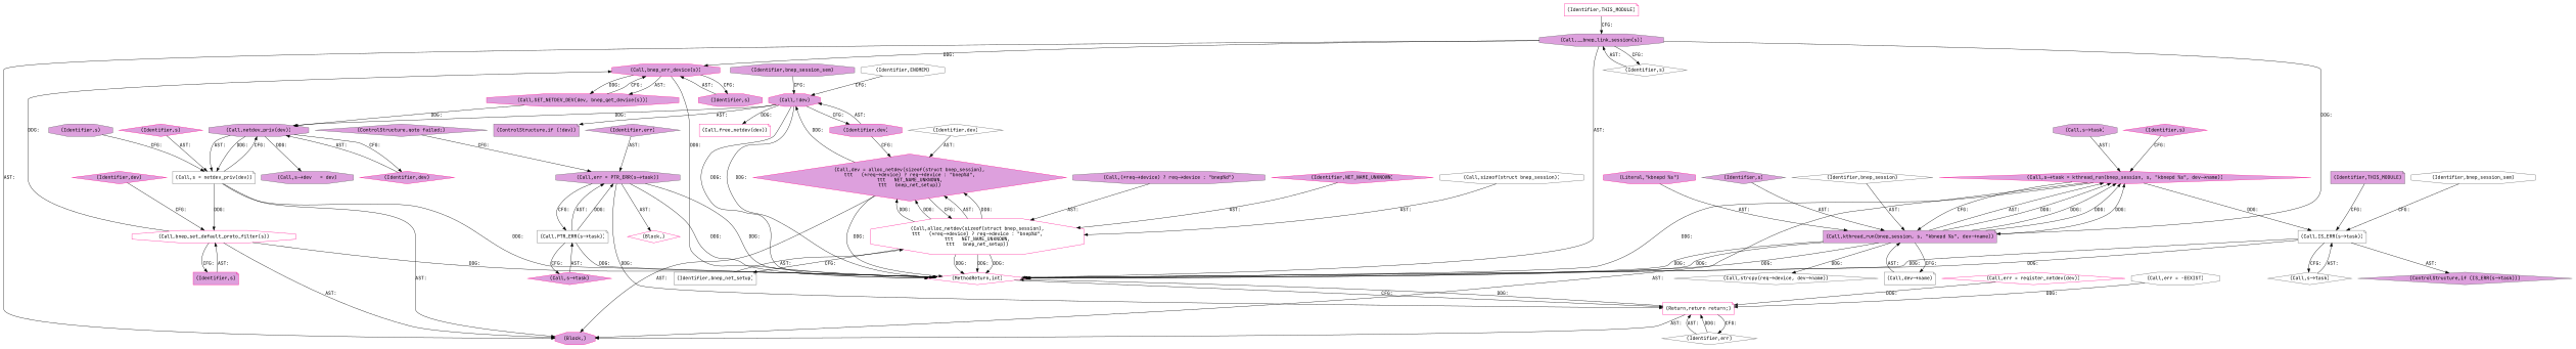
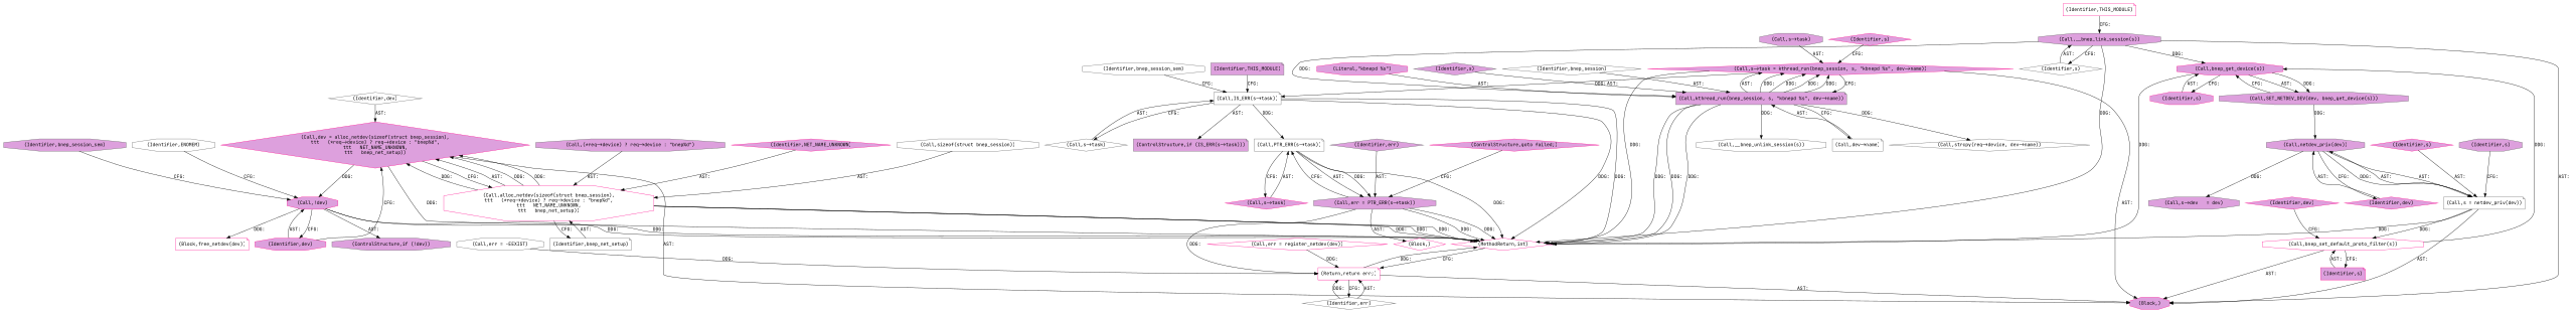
  digraph {
    fontname="JetBrains Mono"
    node [color=gray40 fillcolor=plum fontname="JetBrains Mono" shape=octagon style=filled]
    edge [fontname="JetBrains Mono"]
    n1 [color=deeppink label="(Call,s->task = kthread_run(bnep_session, s, \"kbnepd %s\", dev->name))" shape=diamond]
    n2 [label="(Call,kthread_run(bnep_session, s, \"kbnepd %s\", dev->name))" shape=note]
    n3 [fillcolor=white label="(Call,IS_ERR(s->task))" shape=note]
    n4 [color=deeppink label="(Block,)"]
    n5 [color=deeppink fillcolor=white label="(MethodReturn,int)" shape=diamond]
    n6 [fillcolor=white label="(Call,strcpy(req->device, dev->name))" shape=diamond]
    n7 [fillcolor=white label="(Call,dev->name)" shape=note]
+   n8 [fillcolor=white label="(Call,__bnep_unlink_session(s))"]
    n9 [fillcolor=white label="(Call,PTR_ERR(s->task))" shape=note]
    n10 [fillcolor=white label="(Call,s->task)" shape=diamond]
-   n11 [label="(ControlStructure,if (IS_ERR(s->task)))" shape=diamond]
-   n12 [color=deeppink fillcolor=white label="(Return,return return;)" shape=note]
+   n11 [label="(ControlStructure,if (IS_ERR(s->task)))" shape=note]
+   n12 [color=deeppink fillcolor=white label="(Return,return err;)" shape=note]
    n13 [label="(Call,__bnep_link_session(s))"]
    n14 [fillcolor=white label="(Identifier,s)" shape=diamond]
-   n15 [color=deeppink label="(Call,bnep_err_device(s))"]
+   n15 [color=deeppink label="(Call,bnep_get_device(s))"]
    n16 [color=deeppink label="(Identifier,s)"]
-   n17 [color=deeppink label="(Call,SET_NETDEV_DEV(dev, bnep_get_device(s)))"]
+   n17 [label="(Call,SET_NETDEV_DEV(dev, bnep_get_device(s)))"]
    n18 [label="(Call,netdev_priv(dev))"]
    n19 [color=deeppink fillcolor=white label="(Call,bnep_set_default_proto_filter(s))"]
    n20 [color=deeppink label="(Identifier,s)" shape=note]
    n21 [fillcolor=white label="(Call,s = netdev_priv(dev))" shape=note]
    n22 [color=deeppink label="(Identifier,dev)" shape=diamond]
    n23 [label="(Call,s->dev   = dev)"]
    n24 [color=deeppink label="(Call,!dev)"]
-   n25 [color=deeppink fillcolor=white label="(Call,free_netdev(dev))" shape=note]
+   n25 [color=deeppink fillcolor=white label="(Block,free_netdev(dev))" shape=note]
    n26 [color=deeppink label="(Identifier,dev)"]
-   n27 [label="(ControlStructure,if (!dev))" shape=note]
+   n27 [label="(ControlStructure,if (!dev))"]
    n28 [color=deeppink label="(Call,dev = alloc_netdev(sizeof(struct bnep_session),\n\t\t\t   (*req->device) ? req->device : \"bnep%d\",\n\t\t\t   NET_NAME_UNKNOWN,\n\t\t\t   bnep_net_setup))" shape=diamond]
    n29 [color=deeppink fillcolor=white label="(Call,alloc_netdev(sizeof(struct bnep_session),\n\t\t\t   (*req->device) ? req->device : \"bnep%d\",\n\t\t\t   NET_NAME_UNKNOWN,\n\t\t\t   bnep_net_setup))"]
    n30 [fillcolor=white label="(Identifier,bnep_net_setup)" shape=note]
    n31 [label="(Call,err = PTR_ERR(s->task))"]
    n32 [color=deeppink label="(Call,s->task)" shape=diamond]
    n33 [color=deeppink fillcolor=white label="(Block,)" shape=diamond]
    n34 [fillcolor=white label="(Identifier,err)" shape=diamond]
    n35 [color=deeppink label="(Identifier,dev)" shape=diamond]
    n36 [color=deeppink label="(Identifier,s)" shape=diamond]
    n37 [color=deeppink fillcolor=white label="(Identifier,THIS_MODULE)" shape=note]
    n38 [label="(Call,s->task)"]
    n39 [label="(Identifier,THIS_MODULE)" shape=note]
-   n40 [label="(ControlStructure,goto failed;)" shape=diamond]
+   n40 [color=deeppink label="(ControlStructure,goto failed;)" shape=diamond]
    n41 [label="(Call,(*req->device) ? req->device : \"bnep%d\")"]
    n42 [color=deeppink label="(Identifier,NET_NAME_UNKNOWN)" shape=diamond]
    n43 [fillcolor=white label="(Identifier,bnep_session_sem)"]
    n44 [color=deeppink fillcolor=white label="(Call,err = register_netdev(dev))" shape=diamond]
    n45 [color=deeppink label="(Literal,\"kbnepd %s\")"]
    n46 [color=deeppink label="(Identifier,s)" shape=diamond]
    n47 [label="(Identifier,s)" shape=diamond]
    n48 [label="(Identifier,bnep_session_sem)"]
    n49 [fillcolor=white label="(Call,err = -EEXIST)"]
    n50 [fillcolor=white label="(Call,sizeof(struct bnep_session))"]
    n51 [fillcolor=white label="(Identifier,ENOMEM)"]
    n52 [fillcolor=white label="(Identifier,bnep_session)" shape=diamond]
    n53 [fillcolor=white label="(Identifier,dev)" shape=diamond]
    n54 [label="(Identifier,err)" shape=diamond]
    n55 [label="(Identifier,s)"]
    n1 -> n2 [label="CFG: "]
    n1 -> n3 [label="DDG: "]
    n1 -> n4 [label="AST: "]
    n1 -> n5 [label="DDG: "]
    n2 -> n1 [label="AST: "]
    n2 -> n1 [label="DDG: "]
    n2 -> n1 [label="DDG: "]
    n2 -> n1 [label="DDG: "]
    n2 -> n1 [label="DDG: "]
    n2 -> n5 [label="DDG: "]
    n2 -> n5 [label="DDG: "]
    n2 -> n5 [label="DDG: "]
    n2 -> n6 [label="DDG: "]
    n2 -> n7 [label="CFG: "]
+   n2 -> n8 [label="DDG: "]
    n3 -> n5 [label="DDG: "]
    n3 -> n5 [label="DDG: "]
+   n3 -> n9 [label="DDG: "]
    n3 -> n10 [label="CFG: "]
    n3 -> n11 [label="AST: "]
    n5 -> n12 [label="CFG: "]
    n7 -> n2 [label="AST: "]
    n9 -> n5 [label="DDG: "]
    n9 -> n31 [label="AST: "]
    n9 -> n31 [label="DDG: "]
    n9 -> n32 [label="CFG: "]
    n10 -> n3 [label="AST: "]
    n12 -> n4 [label="AST: "]
    n12 -> n5 [label="DDG: "]
    n12 -> n34 [label="CFG: "]
    n13 -> n2 [label="DDG: "]
    n13 -> n4 [label="AST: "]
-   n13 -> n5 [label="AST: "]
+   n13 -> n5 [label="DDG: "]
    n13 -> n14 [label="CFG: "]
    n13 -> n15 [label="DDG: "]
    n14 -> n13 [label="AST: "]
    n15 -> n5 [label="DDG: "]
    n15 -> n16 [label="CFG: "]
    n15 -> n17 [label="AST: "]
    n15 -> n17 [label="DDG: "]
    n16 -> n15 [label="AST: "]
    n17 -> n15 [label="CFG: "]
    n17 -> n18 [label="DDG: "]
    n18 -> n21 [label="AST: "]
    n18 -> n21 [label="DDG: "]
    n18 -> n22 [label="CFG: "]
    n18 -> n23 [label="DDG: "]
    n19 -> n4 [label="AST: "]
-   n19 -> n5 [label="DDG: "]
    n19 -> n15 [label="DDG: "]
    n19 -> n20 [label="CFG: "]
    n20 -> n19 [label="AST: "]
    n21 -> n4 [label="AST: "]
    n21 -> n5 [label="DDG: "]
-   n21 -> n18 [label="CFG: "]
+   n21 -> n18 [label="AST: "]
    n21 -> n19 [label="DDG: "]
    n22 -> n18 [label="AST: "]
    n24 -> n5 [label="DDG: "]
    n24 -> n5 [label="DDG: "]
-   n24 -> n18 [label="DDG: "]
    n24 -> n25 [label="DDG: "]
    n24 -> n26 [label="CFG: "]
    n24 -> n27 [label="AST: "]
    n26 -> n24 [label="AST: "]
    n26 -> n28 [label="CFG: "]
    n28 -> n4 [label="AST: "]
    n28 -> n5 [label="DDG: "]
    n28 -> n24 [label="DDG: "]
    n28 -> n29 [label="CFG: "]
    n29 -> n5 [label="DDG: "]
    n29 -> n5 [label="DDG: "]
    n29 -> n5 [label="DDG: "]
    n29 -> n28 [label="AST: "]
    n29 -> n28 [label="DDG: "]
    n29 -> n28 [label="DDG: "]
    n29 -> n28 [label="DDG: "]
    n29 -> n30 [label="CFG: "]
    n30 -> n29 [label="AST: "]
    n31 -> n5 [label="DDG: "]
    n31 -> n5 [label="DDG: "]
    n31 -> n9 [label="CFG: "]
    n31 -> n12 [label="DDG: "]
    n31 -> n33 [label="AST: "]
    n32 -> n9 [label="AST: "]
    n34 -> n12 [label="AST: "]
    n34 -> n12 [label="DDG: "]
    n35 -> n19 [label="CFG: "]
    n36 -> n1 [label="CFG: "]
    n37 -> n13 [label="CFG: "]
    n38 -> n1 [label="AST: "]
    n39 -> n3 [label="CFG: "]
    n40 -> n31 [label="CFG: "]
    n41 -> n29 [label="AST: "]
    n42 -> n29 [label="AST: "]
    n43 -> n3 [label="CFG: "]
    n44 -> n12 [label="DDG: "]
    n45 -> n2 [label="AST: "]
    n46 -> n21 [label="AST: "]
    n47 -> n2 [label="AST: "]
    n48 -> n24 [label="CFG: "]
    n49 -> n12 [label="DDG: "]
    n50 -> n29 [label="AST: "]
    n51 -> n24 [label="CFG: "]
    n52 -> n2 [label="AST: "]
    n53 -> n28 [label="AST: "]
    n54 -> n31 [label="AST: "]
    n55 -> n21 [label="CFG: "]
  }
